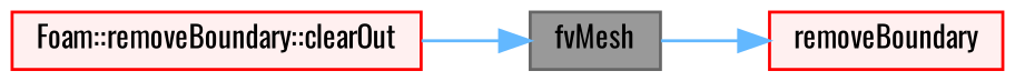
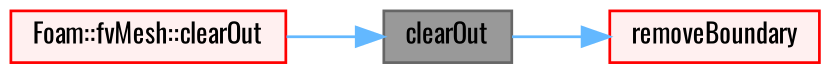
  digraph {
    fontname=Oswald
    rankdir=RL
    node [color=red fillcolor="#FFF0F0" fontname=Oswald fontsize=10 shape=box style=filled]
    edge [color=steelblue1 dir=back fontname=Oswald fontsize=10 labelfontname=Helvetica labelfontsize=10 style=solid]
-   n1 [color=gray40 fillcolor=grey60 fontcolor=black height=0.2 label=fvMesh width=0.4]
-   n2 [height=0.2 label="Foam::removeBoundary::clearOut" width=0.4]
+   n1 [color=gray40 fillcolor=grey60 fontcolor=black height=0.2 label=clearOut width=0.4]
+   n2 [height=0.2 label="Foam::fvMesh::clearOut" width=0.4]
    n3 [height=0.2 label=removeBoundary width=0.4]
    n1 -> n2
    n3 -> n1
  }
